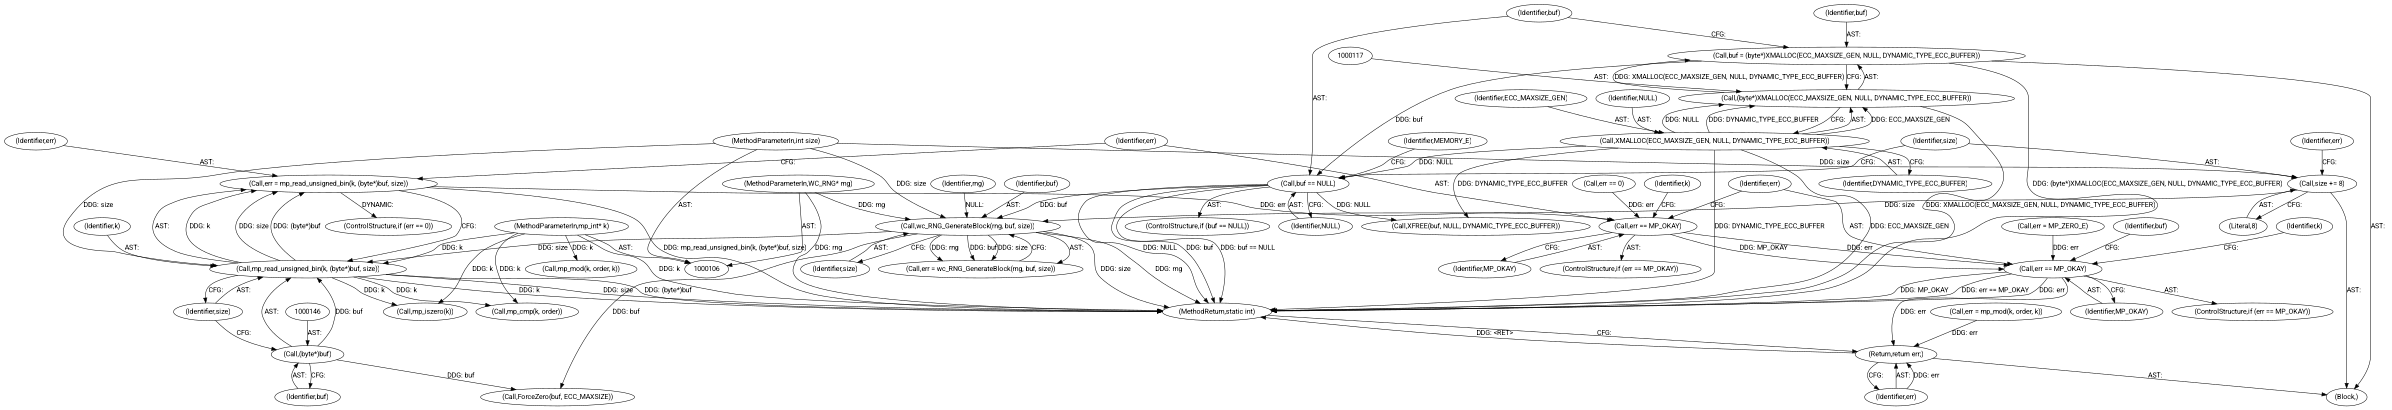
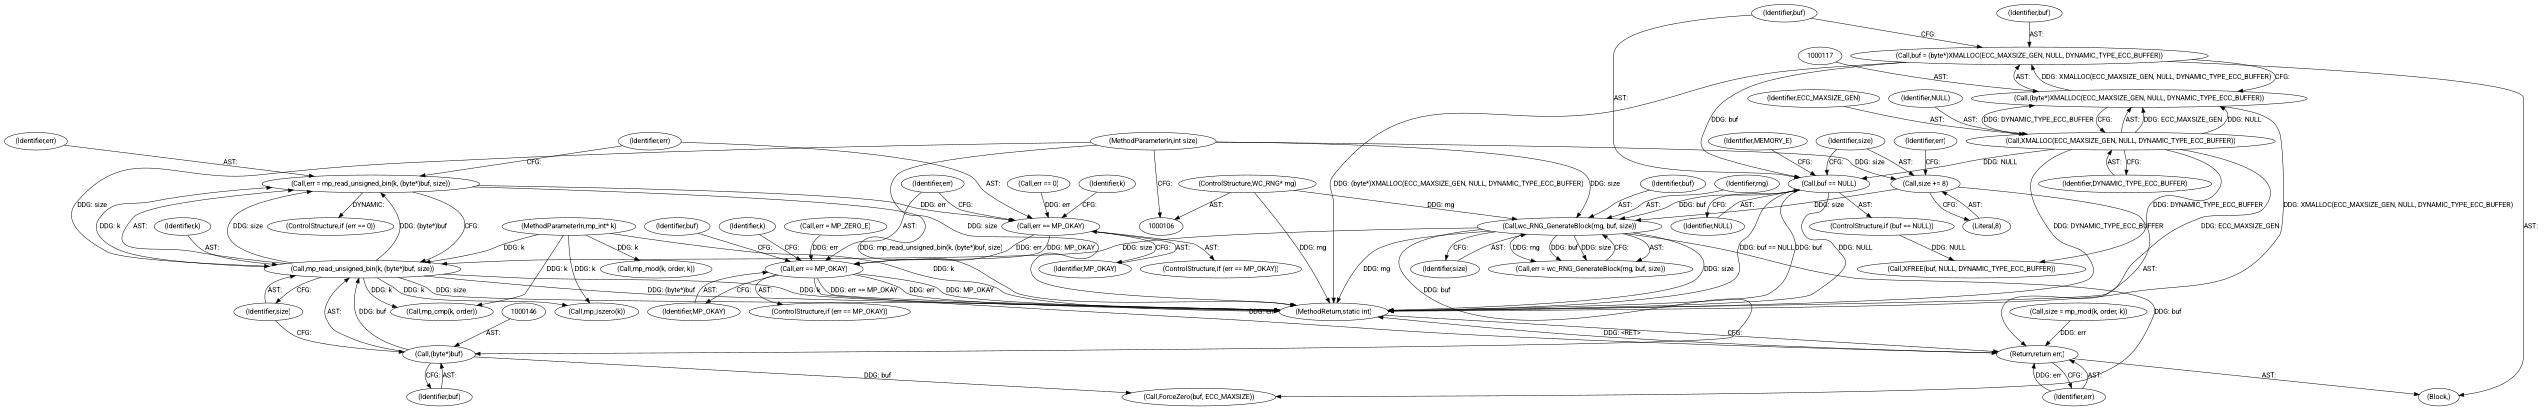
  digraph {
    fontname=Roboto
    node [fontname=Roboto]
    edge [fontname=Roboto]
    n1 [label="(Call,err = mp_read_unsigned_bin(k, (byte*)buf, size))"]
    n2 [label="(Call,mp_read_unsigned_bin(k, (byte*)buf, size))"]
    n3 [label="(Call,err == MP_OKAY)"]
    n4 [label="(MethodReturn,static int)"]
    n5 [label="(ControlStructure,if (err == 0))"]
    n6 [label="(Identifier,size)"]
    n7 [label="(Call,mp_cmp(k, order))"]
    n8 [label="(Call,mp_iszero(k))"]
    n9 [label="(Call,err == MP_OKAY)"]
    n10 [label="(Identifier,MP_OKAY)"]
    n11 [label="(ControlStructure,if (err == MP_OKAY))"]
    n12 [label="(Return,return err;)"]
    n13 [label="(Call,(byte*)buf)"]
    n14 [label="(MethodParameterIn,mp_int* k)"]
    n15 [label="(Call,mp_mod(k, order, k))"]
    1000106
    n17 [label="(Identifier,buf)"]
    n18 [label="(Call,ForceZero(buf, ECC_MAXSIZE))"]
    n19 [label="(Call,wc_RNG_GenerateBlock(rng, buf, size))"]
    n20 [label="(Identifier,size)"]
    n21 [label="(Call,err = wc_RNG_GenerateBlock(rng, buf, size))"]
-   n22 [label="(MethodParameterIn,WC_RNG* rng)"]
+   n22 [label="(ControlStructure,WC_RNG* rng)"]
    n23 [label="(Call,buf == NULL)"]
    n24 [label="(Identifier,NULL)"]
    n25 [label="(Call,XFREE(buf, NULL, DYNAMIC_TYPE_ECC_BUFFER))"]
    n26 [label="(ControlStructure,if (buf == NULL))"]
    n27 [label="(Call,buf = (byte*)XMALLOC(ECC_MAXSIZE_GEN, NULL, DYNAMIC_TYPE_ECC_BUFFER))"]
    n28 [label="(Call,(byte*)XMALLOC(ECC_MAXSIZE_GEN, NULL, DYNAMIC_TYPE_ECC_BUFFER))"]
    n29 [label="(Block,)"]
    n30 [label="(Call,XMALLOC(ECC_MAXSIZE_GEN, NULL, DYNAMIC_TYPE_ECC_BUFFER))"]
    n31 [label="(Identifier,DYNAMIC_TYPE_ECC_BUFFER)"]
    n32 [label="(Call,size += 8)"]
    n33 [label="(Literal,8)"]
    n34 [label="(MethodParameterIn,int size)"]
    n35 [label="(Identifier,MP_OKAY)"]
    n36 [label="(ControlStructure,if (err == MP_OKAY))"]
    n37 [label="(Identifier,err)"]
    n38 [label="(Identifier,size)"]
    n39 [label="(Call,err = MP_ZERO_E)"]
    n40 [label="(Identifier,buf)"]
    n41 [label="(Identifier,k)"]
    n42 [label="(Identifier,err)"]
    n43 [label="(Call,err == 0)"]
    n44 [label="(Identifier,MEMORY_E)"]
    n45 [label="(Identifier,ECC_MAXSIZE_GEN)"]
-   n46 [label="(Call,err = mp_mod(k, order, k))"]
+   n46 [label="(Call,size = mp_mod(k, order, k))"]
    n47 [label="(Identifier,err)"]
    n48 [label="(Identifier,k)"]
    n49 [label="(Identifier,buf)"]
    n50 [label="(Identifier,err)"]
    n51 [label="(Identifier,buf)"]
    n52 [label="(Identifier,err)"]
    n53 [label="(Identifier,k)"]
    n54 [label="(Identifier,NULL)"]
    n55 [label="(Identifier,rng)"]
    n56 [label="(Identifier,buf)"]
    1000146
    1000117
    n1 -> n2 [label="CFG: "]
    n1 -> n3 [label="DDG: err"]
    n1 -> n4 [label="DDG: mp_read_unsigned_bin(k, (byte*)buf, size)"]
    n1 -> n5 [label="DYNAMIC: "]
    n2 -> n1 [label="AST: "]
    n2 -> n1 [label="DDG: k"]
    n2 -> n1 [label="DDG: (byte*)buf"]
    n2 -> n1 [label="DDG: size"]
    n2 -> n4 [label="DDG: k"]
    n2 -> n4 [label="DDG: size"]
    n2 -> n4 [label="DDG: (byte*)buf"]
    n2 -> n6 [label="CFG: "]
    n2 -> n7 [label="DDG: k"]
    n2 -> n8 [label="DDG: k"]
    n3 -> n9 [label="DDG: err"]
    n3 -> n9 [label="DDG: MP_OKAY"]
    n3 -> n10 [label="CFG: "]
    n3 -> n11 [label="AST: "]
    n4 -> n12 [label="CFG: "]
    n6 -> n2 [label="AST: "]
    n6 -> n13 [label="CFG: "]
    n9 -> n4 [label="DDG: err == MP_OKAY"]
    n9 -> n4 [label="DDG: err"]
    n9 -> n4 [label="DDG: MP_OKAY"]
    n9 -> n12 [label="DDG: err"]
    n9 -> n35 [label="CFG: "]
    n9 -> n36 [label="AST: "]
    n10 -> n3 [label="AST: "]
    n12 -> n4 [label="DDG: <RET>"]
    n12 -> n29 [label="AST: "]
    n12 -> n37 [label="CFG: "]
    n13 -> n2 [label="AST: "]
    n13 -> n2 [label="DDG: buf"]
    n13 -> n17 [label="CFG: "]
    n13 -> n18 [label="DDG: buf"]
    n14 -> n2 [label="DDG: k"]
    n14 -> n4 [label="DDG: k"]
    n14 -> n7 [label="DDG: k"]
    n14 -> n8 [label="DDG: k"]
    n14 -> n15 [label="DDG: k"]
-   n14 -> 1000106 [label="AST: "]
    n17 -> n13 [label="AST: "]
    n19 -> n2 [label="DDG: size"]
    n19 -> n4 [label="DDG: rng"]
    n19 -> n4 [label="DDG: size"]
+   n19 -> n13 [label="DDG: buf"]
    n19 -> n18 [label="DDG: buf"]
    n19 -> n20 [label="CFG: "]
    n19 -> n21 [label="AST: "]
    n19 -> n21 [label="DDG: rng"]
    n19 -> n21 [label="DDG: buf"]
    n19 -> n21 [label="DDG: size"]
    n20 -> n19 [label="AST: "]
    n21 -> n19 [label="CFG: "]
    n22 -> n4 [label="DDG: rng"]
    n22 -> 1000106 [label="AST: "]
    n22 -> n19 [label="DDG: rng"]
    n23 -> n4 [label="DDG: NULL"]
    n23 -> n4 [label="DDG: buf == NULL"]
    n23 -> n4 [label="DDG: buf"]
    n23 -> n19 [label="DDG: buf"]
    n23 -> n24 [label="CFG: "]
-   n23 -> n25 [label="DDG: NULL"]
+   n26 -> n25 [label="DDG: NULL"]
    n23 -> n26 [label="AST: "]
    n24 -> n23 [label="AST: "]
    n27 -> n4 [label="DDG: (byte*)XMALLOC(ECC_MAXSIZE_GEN, NULL, DYNAMIC_TYPE_ECC_BUFFER)"]
    n27 -> n23 [label="DDG: buf"]
    n27 -> n28 [label="CFG: "]
    n27 -> n29 [label="AST: "]
    n28 -> n4 [label="DDG: XMALLOC(ECC_MAXSIZE_GEN, NULL, DYNAMIC_TYPE_ECC_BUFFER)"]
    n28 -> n27 [label="AST: "]
    n28 -> n27 [label="DDG: XMALLOC(ECC_MAXSIZE_GEN, NULL, DYNAMIC_TYPE_ECC_BUFFER)"]
    n28 -> n30 [label="CFG: "]
    n30 -> n4 [label="DDG: ECC_MAXSIZE_GEN"]
    n30 -> n4 [label="DDG: DYNAMIC_TYPE_ECC_BUFFER"]
    n30 -> n23 [label="DDG: NULL"]
    n30 -> n25 [label="DDG: DYNAMIC_TYPE_ECC_BUFFER"]
    n30 -> n28 [label="AST: "]
    n30 -> n28 [label="DDG: ECC_MAXSIZE_GEN"]
    n30 -> n28 [label="DDG: NULL"]
    n30 -> n28 [label="DDG: DYNAMIC_TYPE_ECC_BUFFER"]
    n30 -> n31 [label="CFG: "]
    n31 -> n30 [label="AST: "]
    n32 -> n19 [label="DDG: size"]
-   n32 -> n29 [label="AST: "]
+   n32 -> n12 [label="AST: "]
    n32 -> n33 [label="CFG: "]
    n33 -> n32 [label="AST: "]
    n34 -> n2 [label="DDG: size"]
-   n34 -> 1000106 [label="AST: "]
+   n34 -> n4 [label="DDG: size"]
+   n34 -> 1000106 [label="CFG: "]
    n34 -> n19 [label="DDG: size"]
    n34 -> n32 [label="DDG: size"]
    n35 -> n9 [label="AST: "]
    n37 -> n12 [label="AST: "]
    n37 -> n12 [label="DDG: err"]
    n38 -> n23 [label="CFG: "]
    n38 -> n32 [label="AST: "]
    n39 -> n9 [label="DDG: err"]
    n40 -> n9 [label="CFG: "]
    n41 -> n9 [label="CFG: "]
    n42 -> n1 [label="AST: "]
    n43 -> n3 [label="DDG: err"]
    n44 -> n23 [label="CFG: "]
    n45 -> n30 [label="AST: "]
    n46 -> n12 [label="DDG: err"]
    n47 -> n1 [label="CFG: "]
    n47 -> n3 [label="AST: "]
    n48 -> n2 [label="AST: "]
    n49 -> n19 [label="AST: "]
    n50 -> n32 [label="CFG: "]
    n51 -> n23 [label="AST: "]
    n51 -> n27 [label="CFG: "]
    n52 -> n3 [label="CFG: "]
    n52 -> n9 [label="AST: "]
    n53 -> n3 [label="CFG: "]
    n54 -> n30 [label="AST: "]
-   n55 -> n19 [label="NULL: "]
+   n55 -> n19 [label="AST: "]
    n56 -> n27 [label="AST: "]
    1000146 -> n13 [label="AST: "]
    1000117 -> n28 [label="AST: "]
  }
